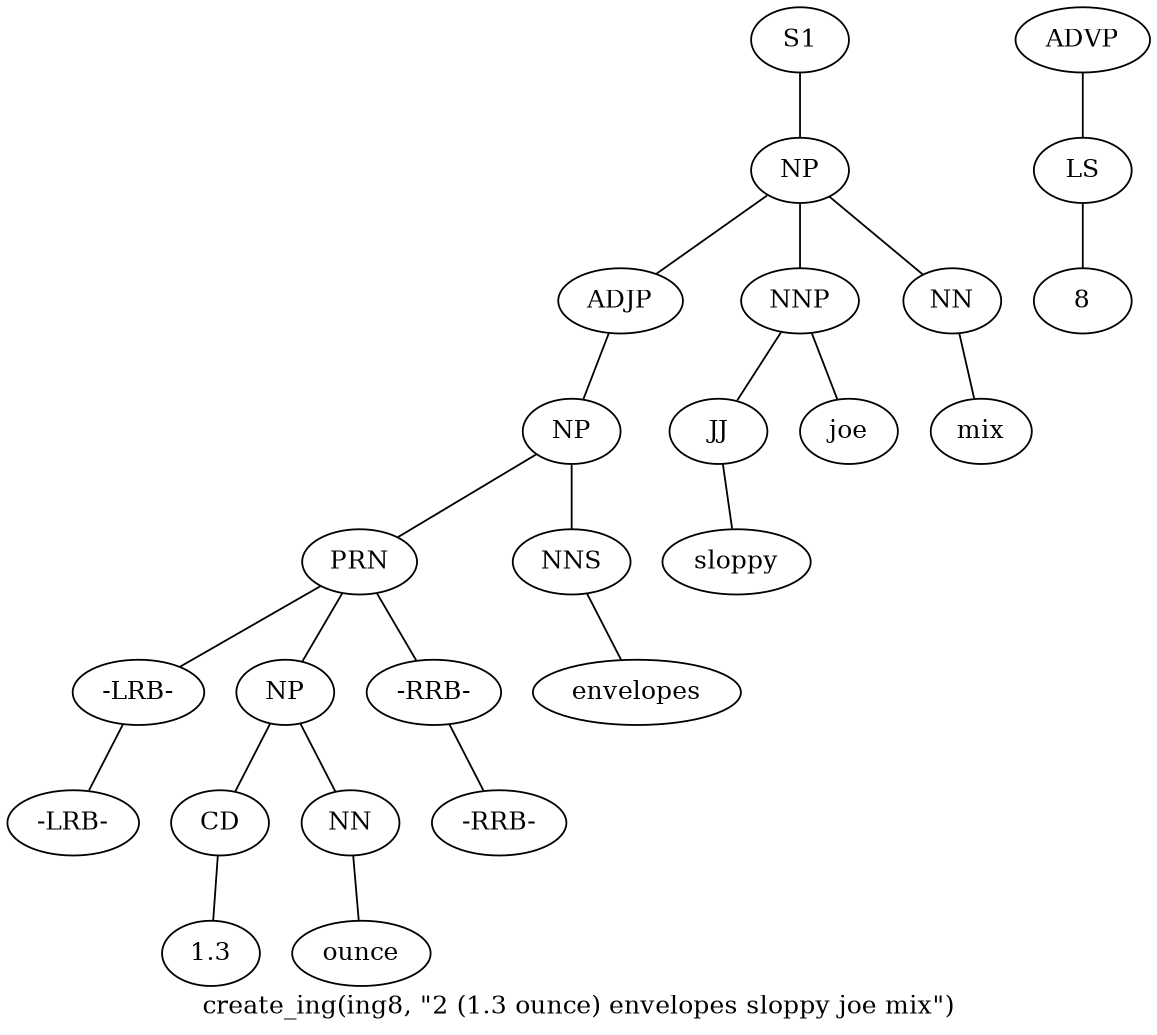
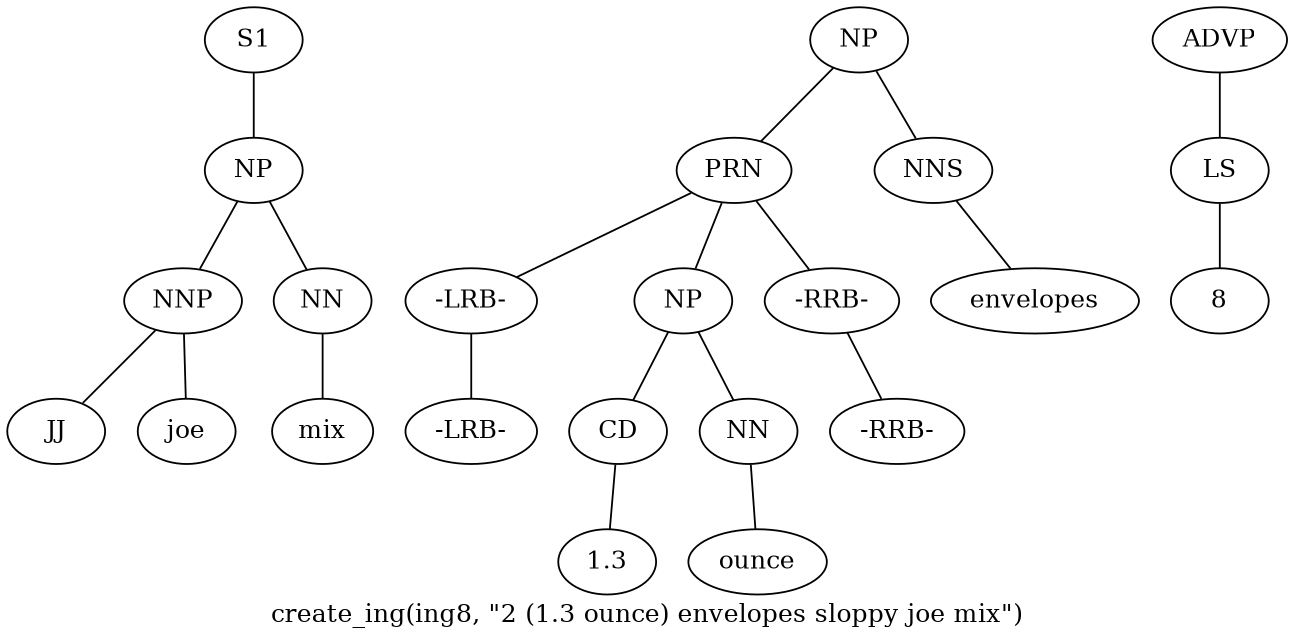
  graph {
    label="create_ing(ing8, \"2 (1.3 ounce) envelopes sloppy joe mix\")"
    n1 [label=S1]
    n2 [label=NP]
-   n3 [label=ADJP]
    n4 [label=NNP]
    n5 [label=NN]
    n6 [label=NP]
    n7 [label=JJ]
    n8 [label=joe]
    n9 [label=mix]
    n10 [label=ADVP]
    n11 [label=LS]
    n12 [label=PRN]
    n13 [label=NNS]
-   n14 [label=sloppy]
    n15 [label=8]
    n16 [label="-LRB-"]
    n17 [label=NP]
    n18 [label="-RRB-"]
    n19 [label=envelopes]
    n20 [label="-LRB-"]
    n21 [label=CD]
    n22 [label=NN]
    n23 [label="-RRB-"]
    n24 [label=1.3]
    n25 [label=ounce]
    n1 -- n2
-   n2 -- n3
    n2 -- n4
    n2 -- n5
-   n3 -- n6
    n4 -- n7
    n4 -- n8
    n5 -- n9
    n6 -- n12
    n6 -- n13
-   n7 -- n14
    n10 -- n11
    n11 -- n15
    n12 -- n16
    n12 -- n17
    n12 -- n18
    n13 -- n19
    n16 -- n20
    n17 -- n21
    n17 -- n22
    n18 -- n23
    n21 -- n24
    n22 -- n25
  }
